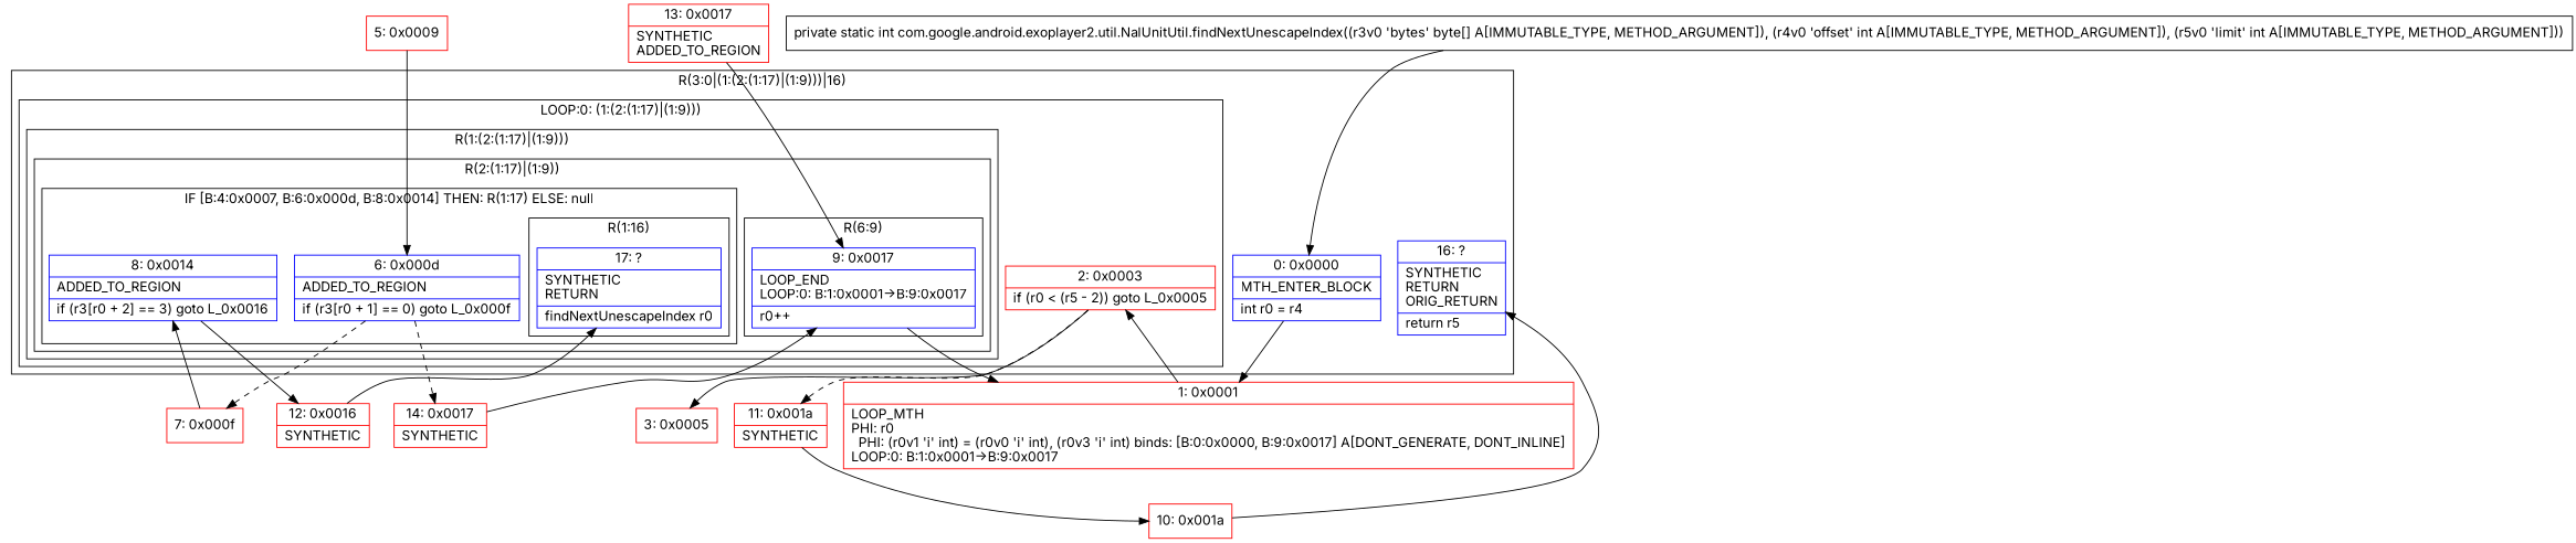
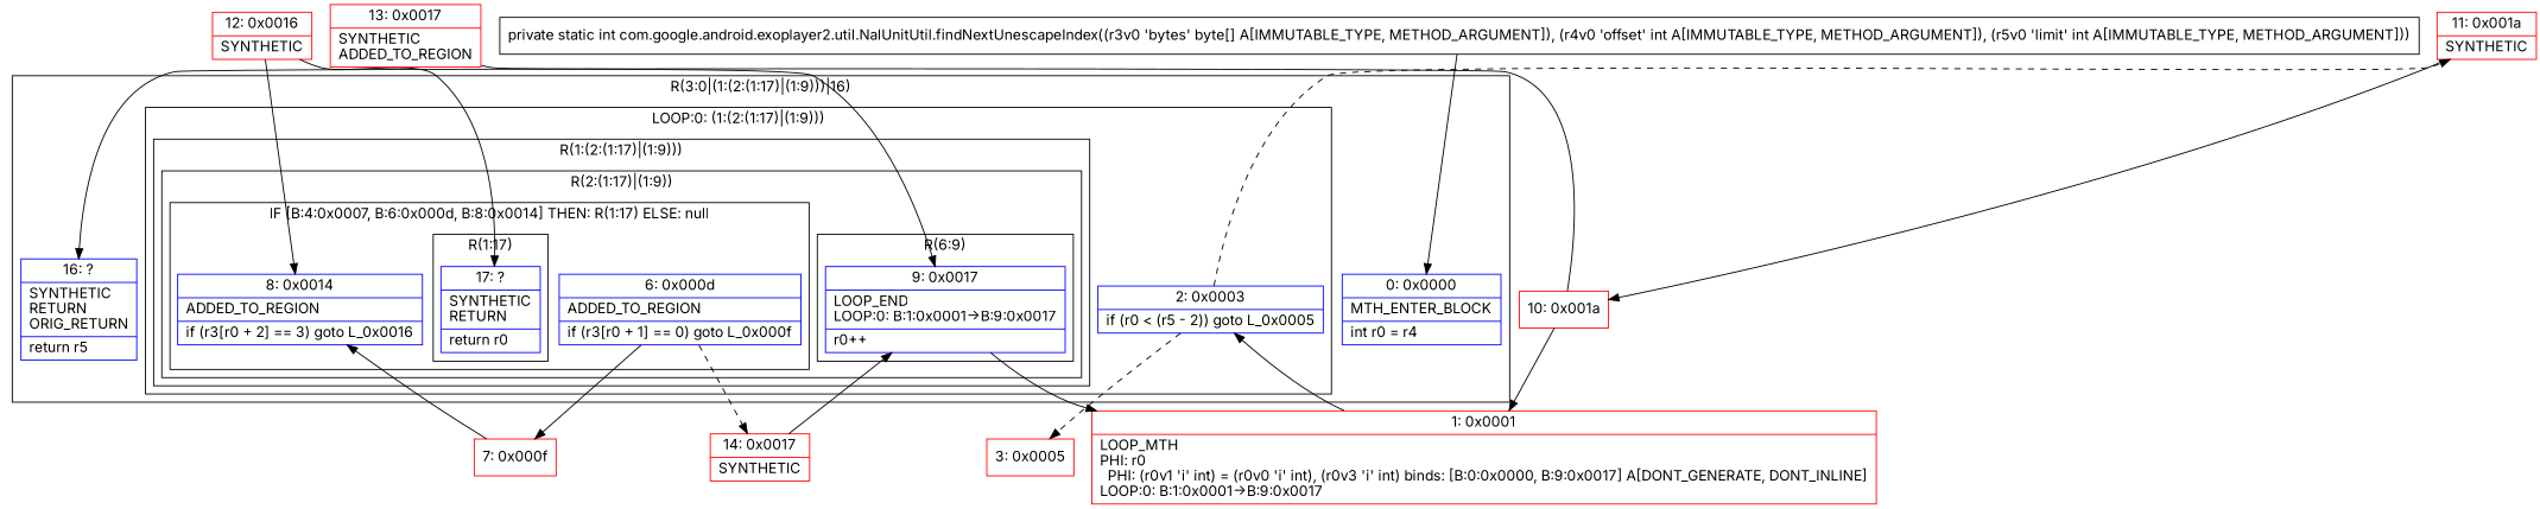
  digraph {
    fontname=Inter
    node [color=red fontname=Inter shape=record]
    edge [fontname=Inter]
-   n1 [color=blue label="{17\:\ ?|SYNTHETIC\lRETURN\l|findNextUnescapeIndex r0\l}"]
+   n1 [color=blue label="{17\:\ ?|SYNTHETIC\lRETURN\l|return r0\l}"]
    n2 [color=blue label="{6\:\ 0x000d|ADDED_TO_REGION\l|if (r3[r0 + 1] == 0) goto L_0x000f\l}"]
    n3 [color=blue label="{8\:\ 0x0014|ADDED_TO_REGION\l|if (r3[r0 + 2] == 3) goto L_0x0016\l}"]
    n4 [color=blue label="{9\:\ 0x0017|LOOP_END\lLOOP:0: B:1:0x0001\-\>B:9:0x0017\l|r0++\l}"]
-   n5 [label="{2\:\ 0x0003|if (r0 \< (r5 \- 2)) goto L_0x0005\l}"]
+   n5 [color=blue label="{2\:\ 0x0003|if (r0 \< (r5 \- 2)) goto L_0x0005\l}"]
    n6 [color=blue label="{0\:\ 0x0000|MTH_ENTER_BLOCK\l|int r0 = r4\l}"]
    n7 [color=blue label="{16\:\ ?|SYNTHETIC\lRETURN\lORIG_RETURN\l|return r5\l}"]
    n8 [label="{7\:\ 0x000f}"]
    n9 [label="{14\:\ 0x0017|SYNTHETIC\l}"]
    n10 [label="{12\:\ 0x0016|SYNTHETIC\l}"]
    n11 [label="{1\:\ 0x0001|LOOP_MTH\lPHI: r0 \l  PHI: (r0v1 'i' int) = (r0v0 'i' int), (r0v3 'i' int) binds: [B:0:0x0000, B:9:0x0017] A[DONT_GENERATE, DONT_INLINE]\lLOOP:0: B:1:0x0001\-\>B:9:0x0017\l}"]
    n12 [label="{3\:\ 0x0005}"]
    n13 [label="{11\:\ 0x001a|SYNTHETIC\l}"]
    n14 [label="{10\:\ 0x001a}"]
-   n15 [label="{5\:\ 0x0009}"]
    n16 [label="{13\:\ 0x0017|SYNTHETIC\lADDED_TO_REGION\l}"]
    n17 [label="{private static int com.google.android.exoplayer2.util.NalUnitUtil.findNextUnescapeIndex((r3v0 'bytes' byte[] A[IMMUTABLE_TYPE, METHOD_ARGUMENT]), (r4v0 'offset' int A[IMMUTABLE_TYPE, METHOD_ARGUMENT]), (r5v0 'limit' int A[IMMUTABLE_TYPE, METHOD_ARGUMENT])) }" color=""]
    subgraph cluster_1 {
      label="R(3:0|(1:(2:(1:17)|(1:9)))|16)"
      n6
      n7
      subgraph cluster_2 {
        label="LOOP:0: (1:(2:(1:17)|(1:9)))"
        n5
        subgraph cluster_3 {
          label="R(1:(2:(1:17)|(1:9)))"
          subgraph cluster_4 {
            label="R(2:(1:17)|(1:9))"
            subgraph cluster_5 {
              label="IF [B:4:0x0007, B:6:0x000d, B:8:0x0014] THEN: R(1:17) ELSE: null"
              n2
              n3
              subgraph cluster_6 {
-               label="R(1:16)"
+               label="R(1:17)"
                n1
              }
            }
            subgraph cluster_7 {
              label="R(6:9)"
              n4
            }
          }
        }
      }
    }
-   n2 -> n8 [style=dashed]
+   n2 -> n8
    n2 -> n9 [style=dashed]
-   n3 -> n10
+   n10 -> n3
    n4 -> n11
-   n5 -> n12
+   n5 -> n12 [style=dashed]
    n5 -> n13 [style=dashed]
-   n6 -> n11
+   n14 -> n11
    n8 -> n3
    n9 -> n4
    n10 -> n1
    n11 -> n5
    n13 -> n14
    n14 -> n7
-   n15 -> n2
    n16 -> n4
    n17 -> n6
  }
